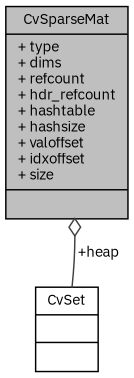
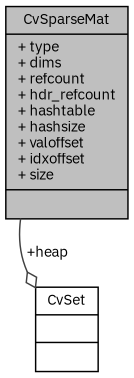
  digraph {
    fontname="IBM Plex Sans"
    node [color=black fontname="IBM Plex Sans" fontsize=10 shape=record style=filled]
    n1 [fillcolor=grey75 fontcolor=black height=0.2 label="{CvSparseMat\n|+ type\l+ dims\l+ refcount\l+ hdr_refcount\l+ hashtable\l+ hashsize\l+ valoffset\l+ idxoffset\l+ size\l|}" width=0.4]
    n2 [fillcolor=white height=0.2 label="{CvSet\n||}" width=0.4]
-   n2 -> n1 [arrowhead=odiamond color=grey25 fontname="IBM Plex Sans" fontsize=10 label=" +heap" labelfontname=Helvetica labelfontsize=10 style=solid]
+   n1 -> n2 [arrowhead=odiamond color=grey25 fontname="IBM Plex Sans" fontsize=10 label=" +heap" labelfontname=Helvetica labelfontsize=10 style=solid]
  }
